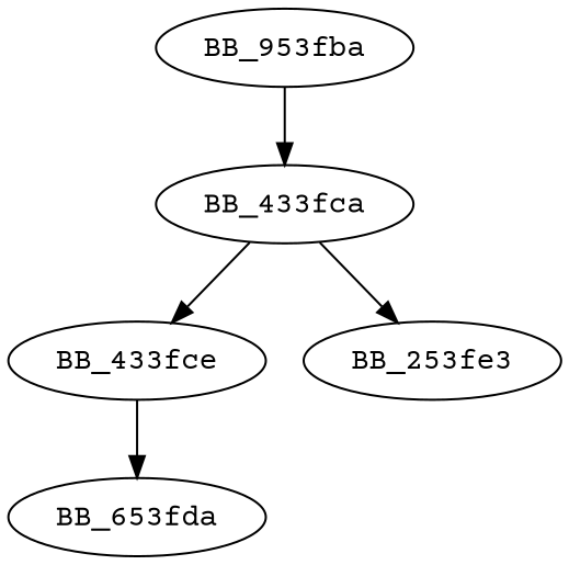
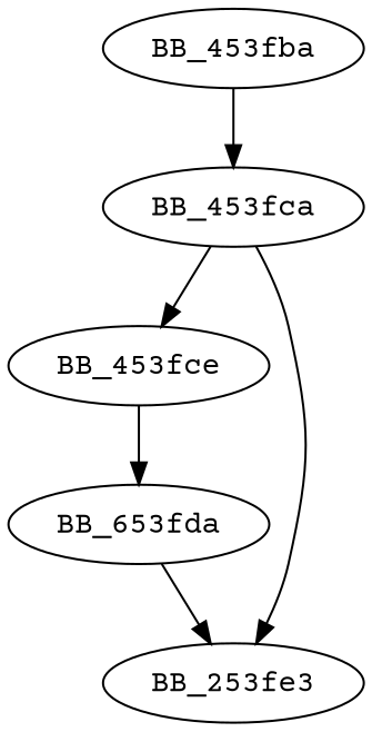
  digraph {
    fontname="Courier Prime"
    node [fontname="Courier Prime"]
    edge [fontname="Courier Prime"]
-   BB_453fba [label=BB_953fba]
-   BB_453fca [label=BB_433fca]
-   BB_453fce [label=BB_433fce]
+   BB_453fba
+   BB_453fca
+   BB_453fce
    n4 [label=BB_253fe3]
    n5 [label=BB_653fda]
    BB_453fba -> BB_453fca
    BB_453fca -> BB_453fce
    BB_453fca -> n4
    BB_453fce -> n5
+   n5 -> n4
  }
